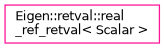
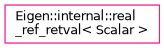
  digraph {
    rankdir=LR
-   n1 [color=deeppink fillcolor=white fontname=Helvetica fontsize=10 height=0.2 label="Eigen::retval::real\l_ref_retval\< Scalar \>" shape=box style=filled width=0.4]
+   n1 [color=deeppink fillcolor=white fontname=Helvetica fontsize=10 height=0.2 label="Eigen::internal::real\l_ref_retval\< Scalar \>" shape=box style=filled width=0.4]
  }
